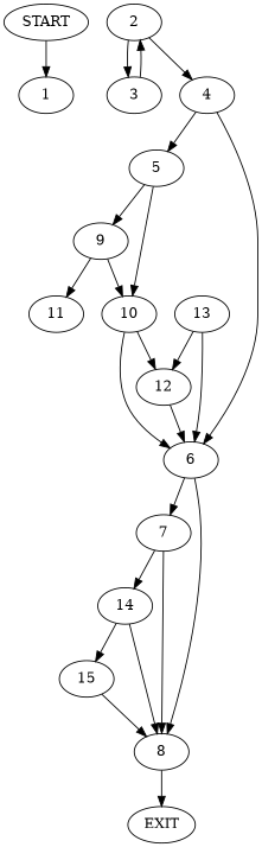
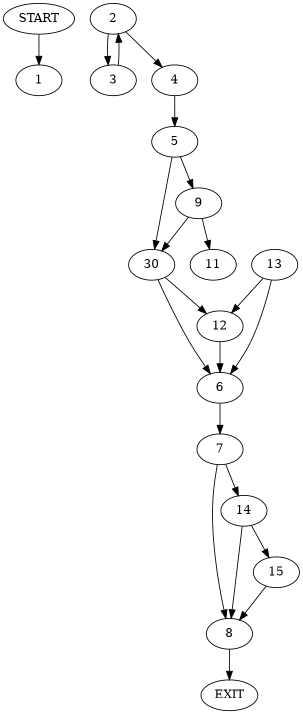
  digraph {
    n1 [label=START]
    1
    2
    3
    4
    5
    6
    9
-   10
+   10 [label=30]
    7
    8
    11
    12
    14
    n15 [label=EXIT]
    15
    13
    n1 -> 1
    2 -> 3
    2 -> 4
    3 -> 2
    4 -> 5
-   4 -> 6
    5 -> 9
    5 -> 10
    6 -> 7
-   6 -> 8
    9 -> 10
    9 -> 11
    10 -> 6
    10 -> 12
    7 -> 8
    7 -> 14
    8 -> n15
    12 -> 6
    14 -> 8
    14 -> 15
    15 -> 8
    13 -> 6
    13 -> 12
  }
